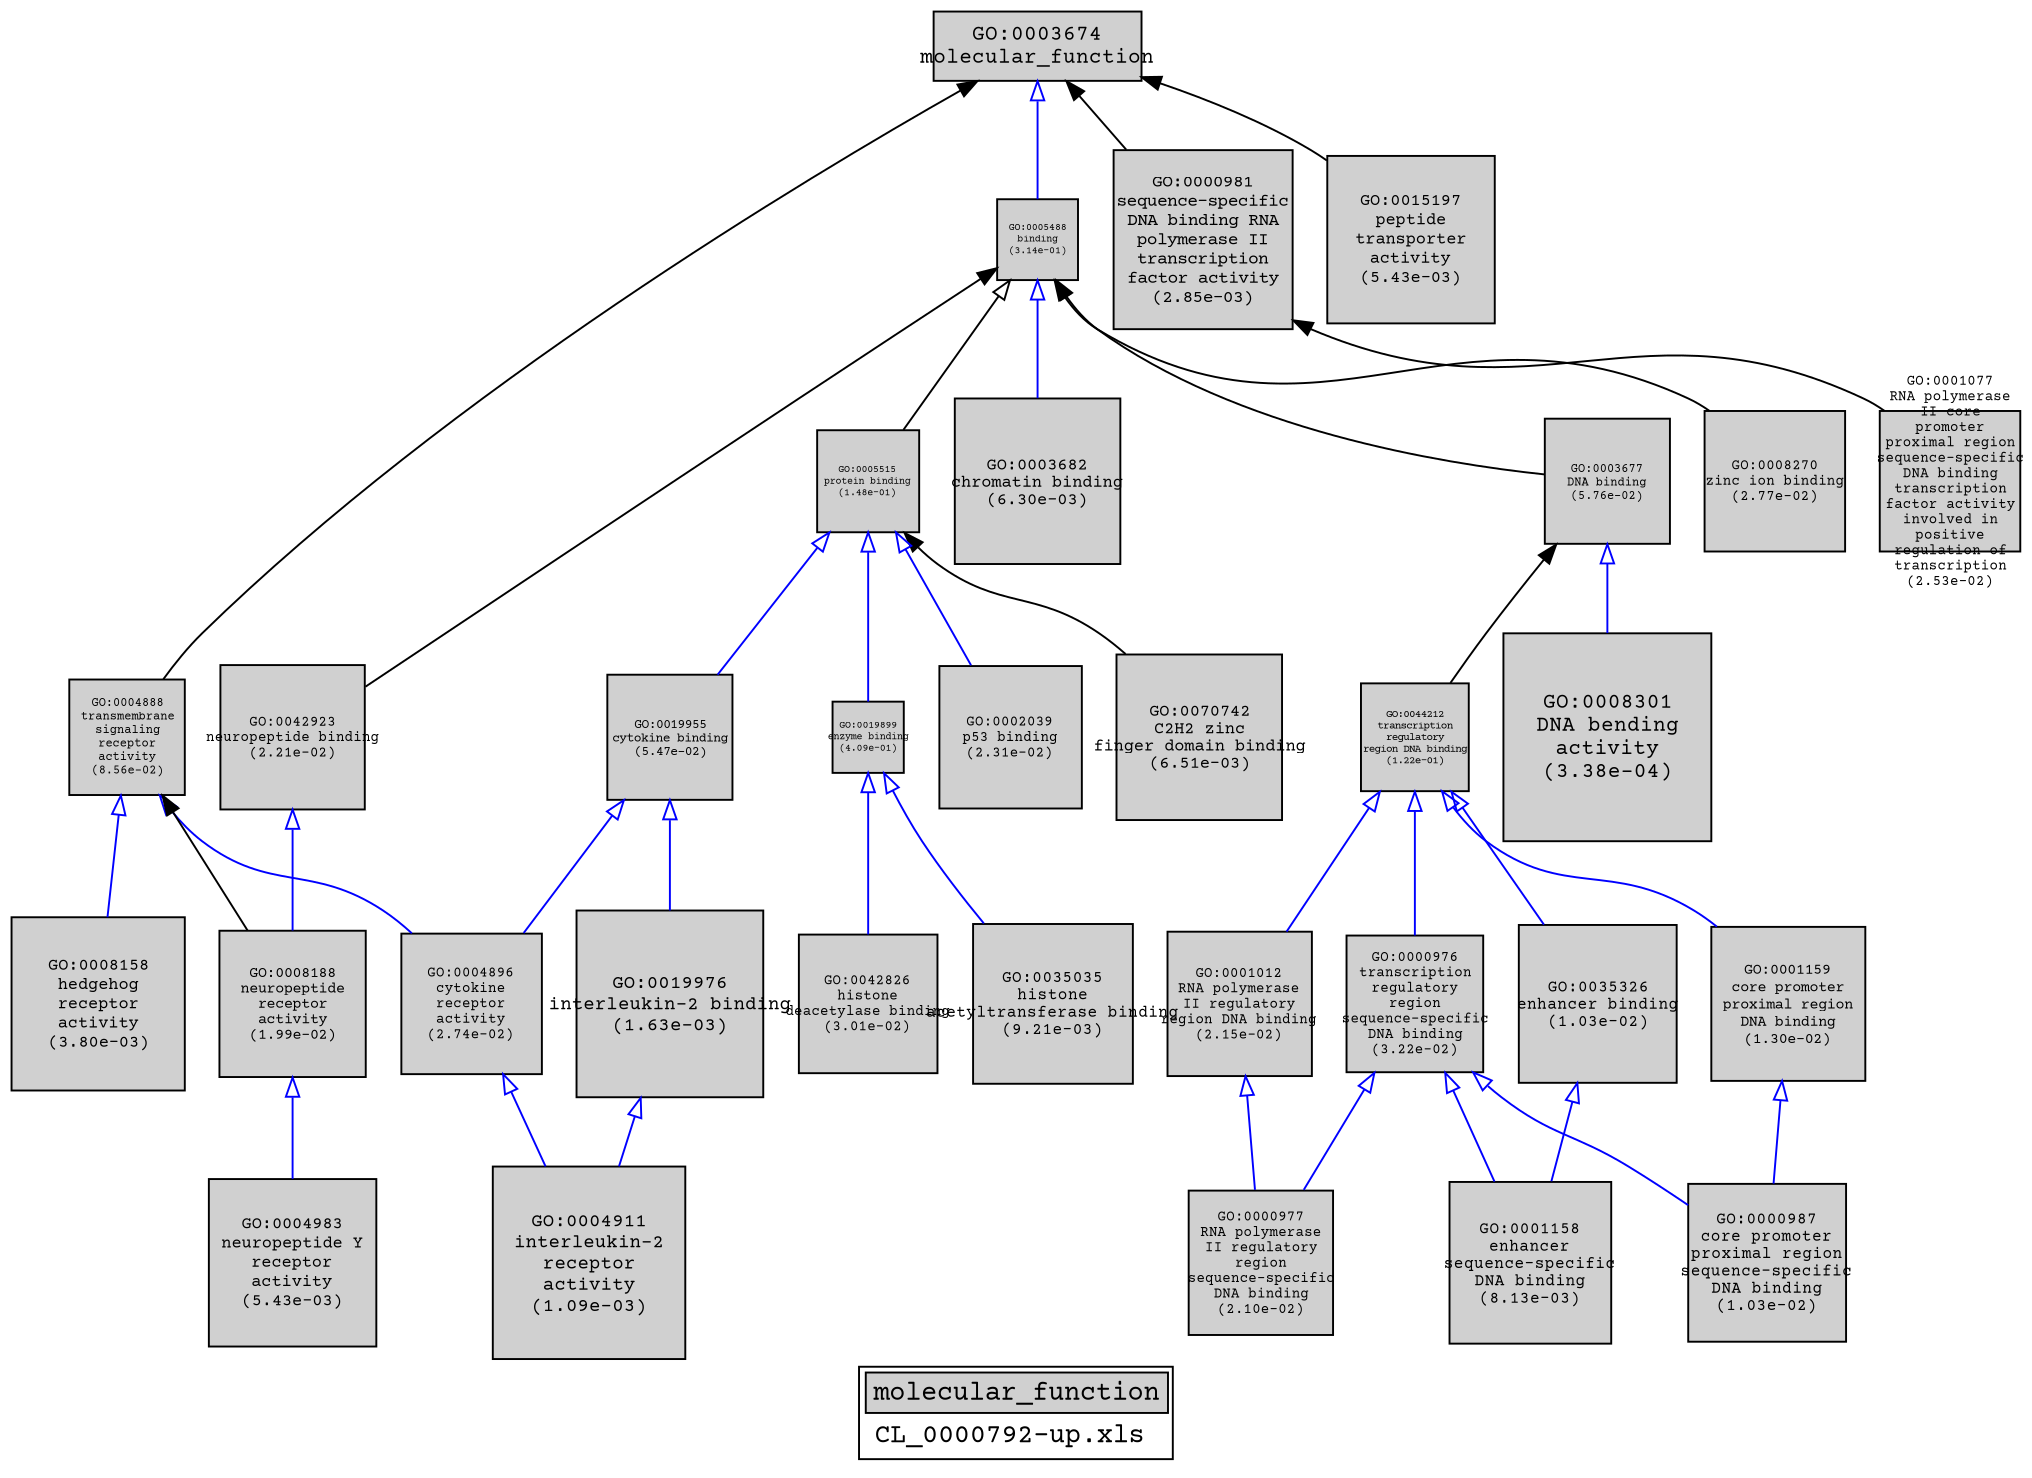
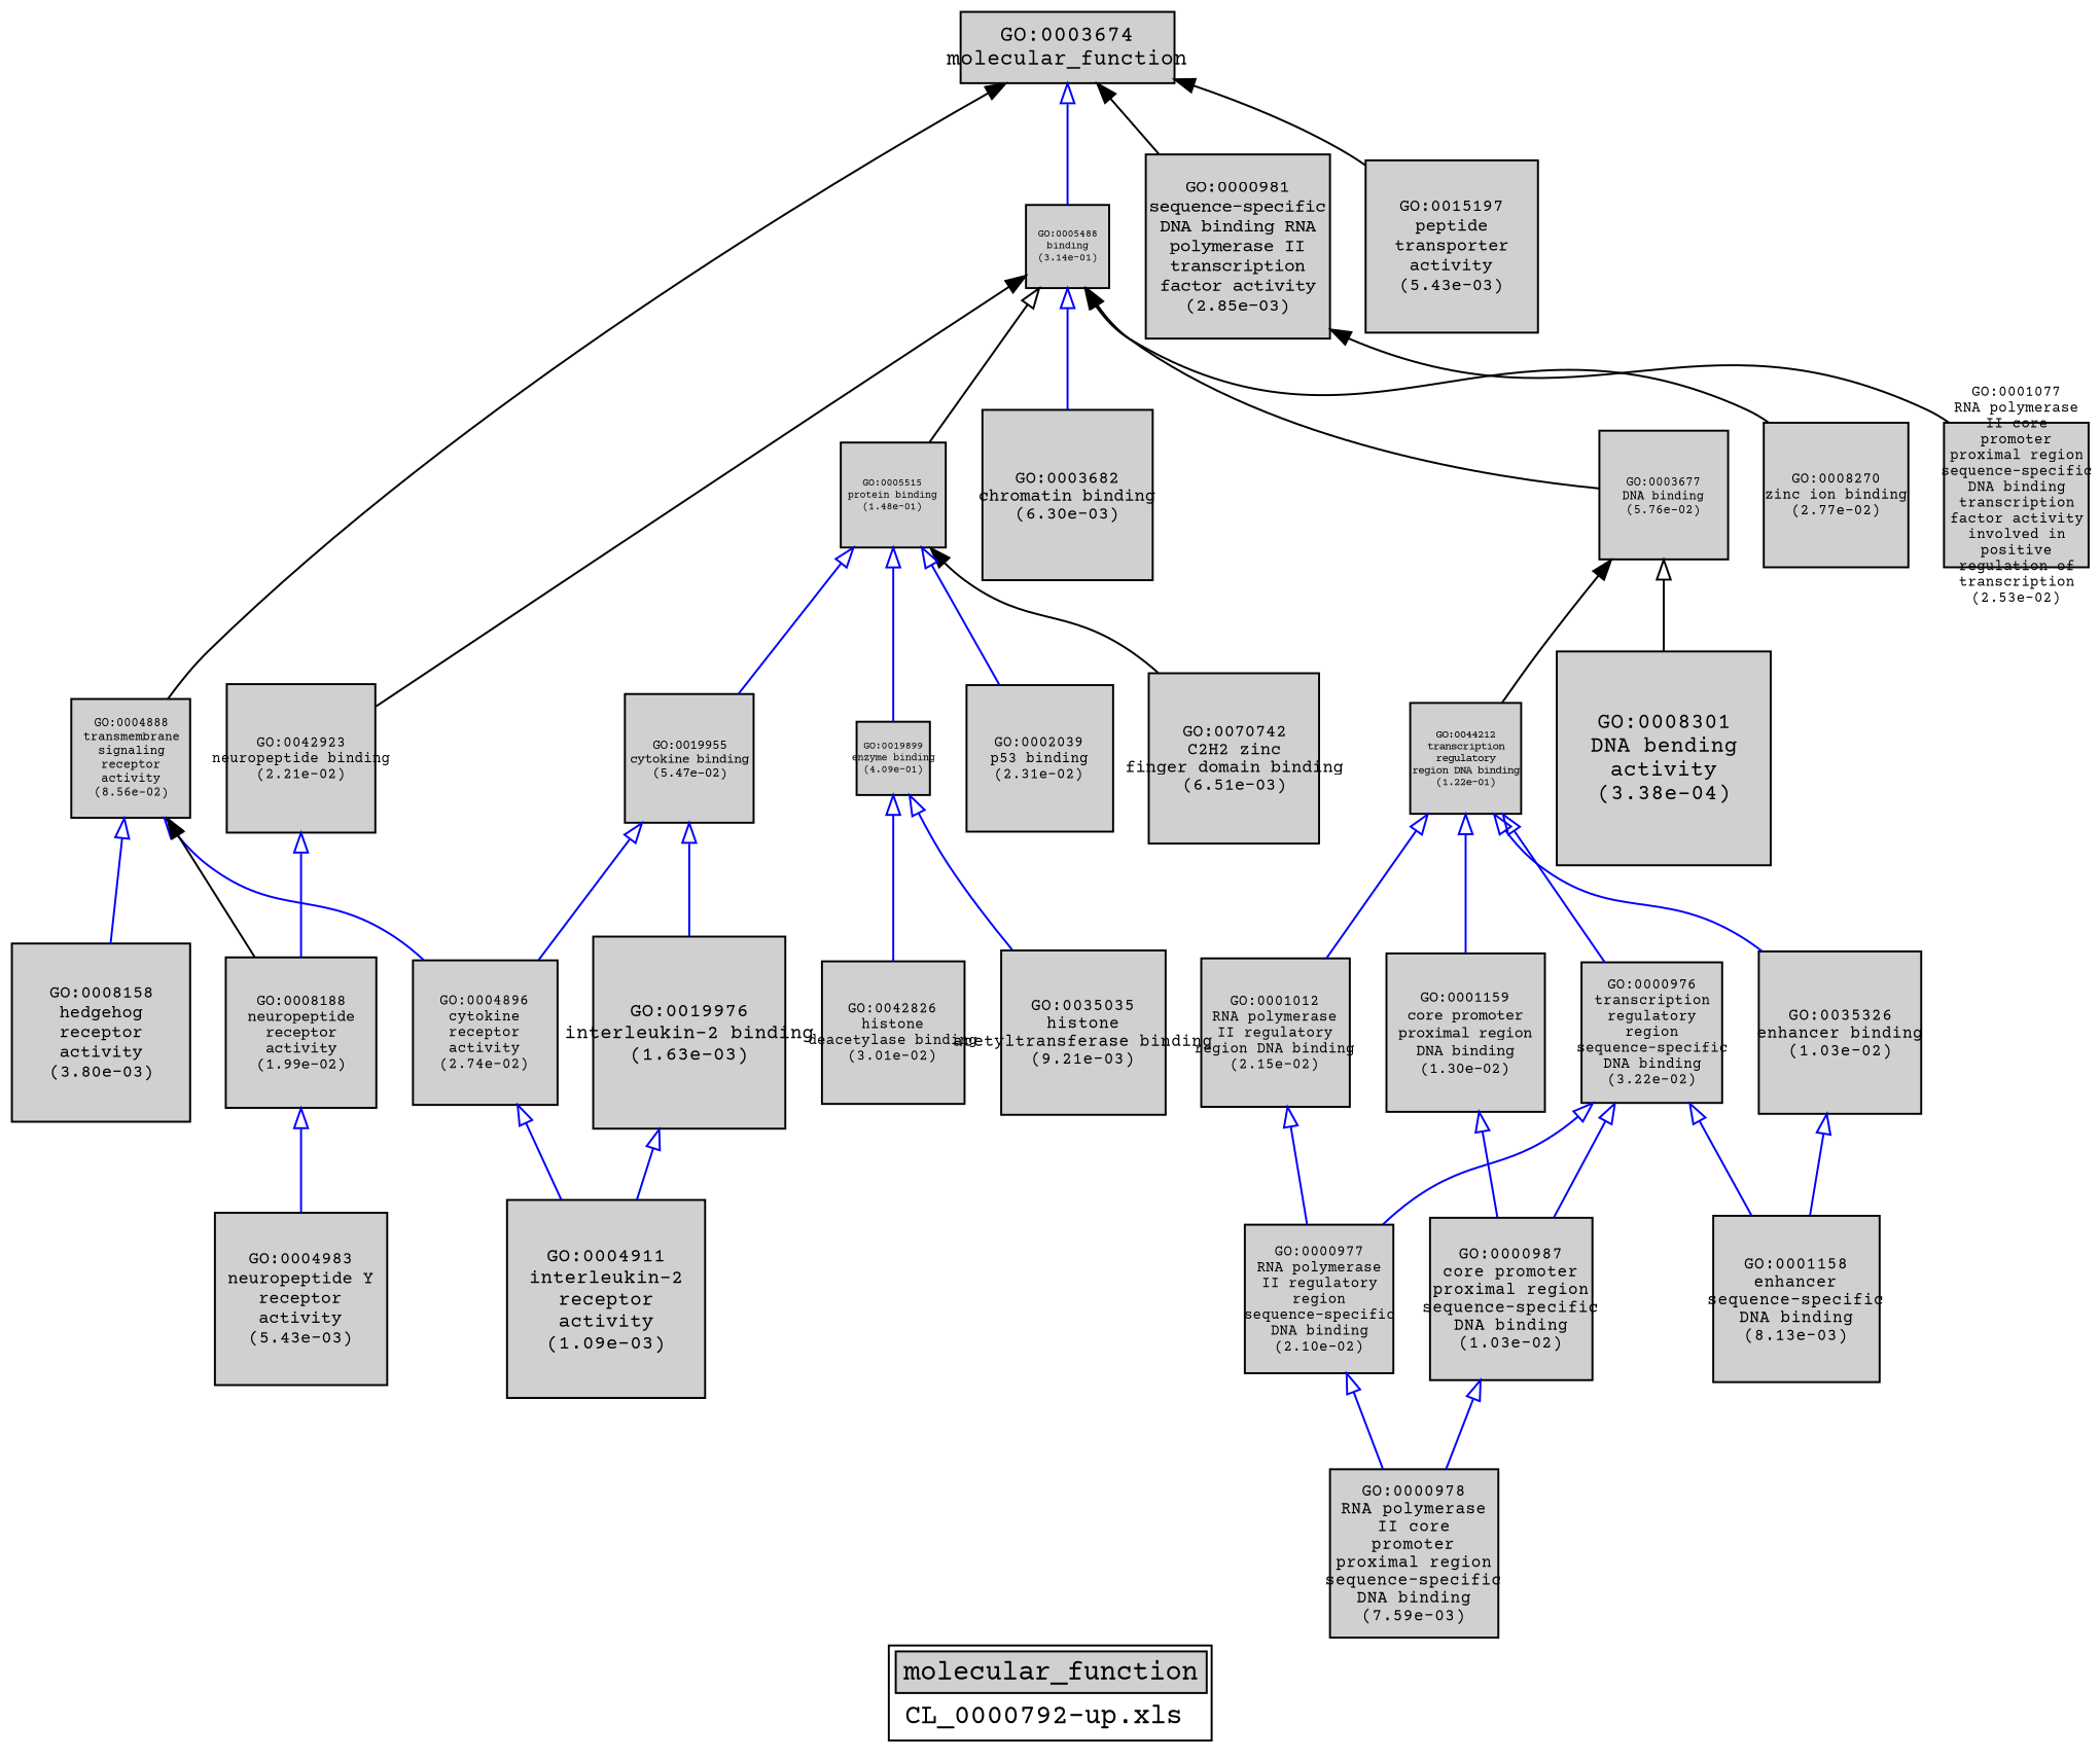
  digraph {
    bgcolor="#FFFFFF"
    fontname="Courier Prime"
    label=<<TABLE COLOR="black" BGCOLOR="white"><TR><TD COLSPAN="2" BGCOLOR="#D0D0D0"><FONT COLOR="black">molecular_function</FONT></TD></TR><TR><TD BORDER="0">CL_0000792-up.xls</TD></TR></TABLE>>
    node [color=black fillcolor="#D0D0D0" fixedsize=true fontcolor=black fontname="Courier Prime" fontsize=8.73621582028 shape=box style=filled]
    edge [arrowtail=empty color=blue dir=back fontname="Courier Prime" weight=5.0]
+   n1 [fontsize=8.45257193937 height=1.17396832491 label=<<TABLE BORDER="0"><TR><TD>GO:0000978<BR/>RNA polymerase<BR/>II core<BR/>promoter<BR/>proximal region<BR/>sequence-specific<BR/>DNA binding<BR/>(7.59e-03)</TD></TR></TABLE>> width=1.17396832491]
    n2 [fontsize=7.10336980268 height=0.986579139262 label=<<TABLE BORDER="0"><TR><TD>GO:0000976<BR/>transcription<BR/>regulatory<BR/>region<BR/>sequence-specific<BR/>DNA binding<BR/>(3.22e-02)</TD></TR></TABLE>> width=0.986579139262]
    n3 [fontsize=5.5720095128 height=0.773890210111 label=<<TABLE BORDER="0"><TR><TD>GO:0044212<BR/>transcription<BR/>regulatory<BR/>region DNA binding<BR/>(1.22e-01)</TD></TR></TABLE>> width=0.773890210111]
    n4 [fontsize=7.5020459091 height=1.04195082071 label=<<TABLE BORDER="0"><TR><TD>GO:0001012<BR/>RNA polymerase<BR/>II regulatory<BR/>region DNA binding<BR/>(2.15e-02)</TD></TR></TABLE>> width=1.04195082071]
    n5 [fontsize=9.25615133129 height=1.28557657379 label=<<TABLE BORDER="0"><TR><TD>GO:0000981<BR/>sequence-specific<BR/>DNA binding RNA<BR/>polymerase II<BR/>transcription<BR/>factor activity<BR/>(2.85e-03)</TD></TR></TABLE>> width=1.28557657379]
    n6 [height=1.21336330837 label=<<TABLE BORDER="0"><TR><TD>GO:0015197<BR/>peptide<BR/>transporter<BR/>activity<BR/>(5.43e-03)</TD></TR></TABLE>> width=1.21336330837]
    n7 [fontsize=7.17262878447 height=0.996198442287 label=<<TABLE BORDER="0"><TR><TD>GO:0042826<BR/>histone<BR/>deacetylase binding<BR/>(3.01e-02)</TD></TR></TABLE>> width=0.996198442287]
    n8 [fontsize=5.0 height=0.510480807709 label=<<TABLE BORDER="0"><TR><TD>GO:0019899<BR/>enzyme binding<BR/>(4.09e-01)</TD></TR></TABLE>> width=0.510480807709]
    n9 [fontsize=5.3204223318 height=0.738947546083 label=<<TABLE BORDER="0"><TR><TD>GO:0005515<BR/>protein binding<BR/>(1.48e-01)</TD></TR></TABLE>> width=0.738947546083]
    n10 [fontsize=8.186923263 height=1.13707267542 label=<<TABLE BORDER="0"><TR><TD>GO:0035326<BR/>enhancer binding<BR/>(1.03e-02)</TD></TR></TABLE>> width=1.13707267542]
    n11 [fontsize=8.186923263 height=1.13707267542 label=<<TABLE BORDER="0"><TR><TD>GO:0000987<BR/>core promoter<BR/>proximal region<BR/>sequence-specific<BR/>DNA binding<BR/>(1.03e-02)</TD></TR></TABLE>> width=1.13707267542]
    n12 [fontsize=8.61172598426 height=1.19607305337 label=<<TABLE BORDER="0"><TR><TD>GO:0003682<BR/>chromatin binding<BR/>(6.30e-03)</TD></TR></TABLE>> width=1.19607305337]
    n13 [fontsize=7.26556165479 height=1.00910578539 label=<<TABLE BORDER="0"><TR><TD>GO:0004896<BR/>cytokine<BR/>receptor<BR/>activity<BR/>(2.74e-02)</TD></TR></TABLE>> width=1.00910578539]
    n14 [fontsize=7.52629630628 height=1.04531893143 label=<<TABLE BORDER="0"><TR><TD>GO:0000977<BR/>RNA polymerase<BR/>II regulatory<BR/>region<BR/>sequence-specific<BR/>DNA binding<BR/>(2.10e-02)</TD></TR></TABLE>> width=1.04531893143]
    n15 [fontsize=6.01970635454 height=0.836070327019 label=<<TABLE BORDER="0"><TR><TD>GO:0004888<BR/>transmembrane<BR/>signaling<BR/>receptor<BR/>activity<BR/>(8.56e-02)</TD></TR></TABLE>> width=0.836070327019]
    n16 [fontsize=9.98402475636 height=1.38667010505 label=<<TABLE BORDER="0"><TR><TD>GO:0004911<BR/>interleukin-2<BR/>receptor<BR/>activity<BR/>(1.09e-03)</TD></TR></TABLE>> width=1.38667010505]
    n17 [fontsize=6.4800440752 height=0.900006121556 label=<<TABLE BORDER="0"><TR><TD>GO:0003677<BR/>DNA binding<BR/>(5.76e-02)</TD></TR></TABLE>> width=0.900006121556]
    n18 [fontsize=7.47832429263 height=1.03865615175 label=<<TABLE BORDER="0"><TR><TD>GO:0042923<BR/>neuropeptide binding<BR/>(2.21e-02)</TD></TR></TABLE>> width=1.03865615175]
    n19 [fontsize=8.28462641841 height=1.15064255811 label=<<TABLE BORDER="0"><TR><TD>GO:0035035<BR/>histone<BR/>acetyltransferase binding<BR/>(9.21e-03)</TD></TR></TABLE>> width=1.15064255811]
    n20 [fontsize=8.39326422923 height=1.16573114295 label=<<TABLE BORDER="0"><TR><TD>GO:0001158<BR/>enhancer<BR/>sequence-specific<BR/>DNA binding<BR/>(8.13e-03)</TD></TR></TABLE>> width=1.16573114295]
    n21 [fontsize=10.8 height=1.5 label=<<TABLE BORDER="0"><TR><TD>GO:0008301<BR/>DNA bending<BR/>activity<BR/>(3.38e-04)</TD></TR></TABLE>> width=1.5]
    n22 [fontsize=7.25487605996 height=1.00762167499 label=<<TABLE BORDER="0"><TR><TD>GO:0008270<BR/>zinc ion binding<BR/>(2.77e-02)</TD></TR></TABLE>> width=1.00762167499]
    n23 [fontsize=5.0 height=0.578872227395 label=<<TABLE BORDER="0"><TR><TD>GO:0005488<BR/>binding<BR/>(3.14e-01)</TD></TR></TABLE>> width=0.578872227395]
    n24 [height=1.21336330837 label=<<TABLE BORDER="0"><TR><TD>GO:0004983<BR/>neuropeptide Y<BR/>receptor<BR/>activity<BR/>(5.43e-03)</TD></TR></TABLE>> width=1.21336330837]
    n25 [fontsize=8.58364972716 height=1.19217357322 label=<<TABLE BORDER="0"><TR><TD>GO:0070742<BR/>C2H2 zinc<BR/>finger domain binding<BR/>(6.51e-03)</TD></TR></TABLE>> width=1.19217357322]
    n26 [fontsize=9.0274018539 height=1.25380581304 label=<<TABLE BORDER="0"><TR><TD>GO:0008158<BR/>hedgehog<BR/>receptor<BR/>activity<BR/>(3.80e-03)</TD></TR></TABLE>> width=1.25380581304]
    n27 [fontsize=7.57649011537 height=1.0522902938 label=<<TABLE BORDER="0"><TR><TD>GO:0008188<BR/>neuropeptide<BR/>receptor<BR/>activity<BR/>(1.99e-02)</TD></TR></TABLE>> width=1.0522902938]
    n28 [fontsize=6.53863348647 height=0.908143539788 label=<<TABLE BORDER="0"><TR><TD>GO:0019955<BR/>cytokine binding<BR/>(5.47e-02)</TD></TR></TABLE>> width=0.908143539788]
    n29 [fontsize=7.97798857903 height=1.10805396931 label=<<TABLE BORDER="0"><TR><TD>GO:0001159<BR/>core promoter<BR/>proximal region<BR/>DNA binding<BR/>(1.30e-02)</TD></TR></TABLE>> width=1.10805396931]
    n30 [fontsize=7.43237178944 height=1.03227385964 label=<<TABLE BORDER="0"><TR><TD>GO:0002039<BR/>p53 binding<BR/>(2.31e-02)</TD></TR></TABLE>> width=1.03227385964]
    n31 [fontsize=7.34584594008 height=1.02025638057 label=<<TABLE BORDER="0"><TR><TD>GO:0001077<BR/>RNA polymerase<BR/>II core<BR/>promoter<BR/>proximal region<BR/>sequence-specific<BR/>DNA binding<BR/>transcription<BR/>factor activity<BR/>involved in<BR/>positive<BR/>regulation of<BR/>transcription<BR/>(2.53e-02)</TD></TR></TABLE>> width=1.02025638057]
    n32 [fontsize=10.8 label=<<TABLE BORDER="0"><TR><TD>GO:0003674<BR/>molecular_function</TD></TR></TABLE>> width=1.5]
    n33 [fontsize=9.68464479164 height=1.34508955439 label=<<TABLE BORDER="0"><TR><TD>GO:0019976<BR/>interleukin-2 binding<BR/>(1.63e-03)</TD></TR></TABLE>> width=1.34508955439]
    subgraph sub_1 {
+     n1
      n2
      n3
      n4
      n5
      n6
      n7
      n8
      n9
      n10
      n11
      n12
      n13
      n14
      n15
      n16
      n17
      n18
      n19
      n20
      n21
      n22
      n23
      n24
      n25
      n26
      n27
      n28
      n29
      n30
      n31
      n32
      n33
    }
    subgraph sub_2 {
      n5
      n6
      n22
      n25
      n31
      subgraph sub_3 {
        subgraph sub_4 {
        }
        subgraph sub_5 {
        }
      }
      subgraph sub_6 {
      }
      subgraph sub_7 {
+       n1
        n2
        n3
        n4
        n7
        n8
        n9
        n10
        n11
        n12
        n13
        n14
        n15
        n16
        n17
        n18
        n19
        n20
        n21
        n23
        n24
        n26
        n27
        n28
        n29
        n30
        n32
        n33
      }
    }
    n2 -> n11
    n2 -> n14
    n2 -> n20
    n3 -> n2
    n3 -> n4
    n3 -> n10
    n3 -> n29
    n4 -> n14
    n5 -> n31 [weight=1 arrowtail="" color=""]
    n8 -> n7
    n8 -> n19
    n9 -> n8
    n9 -> n25 [weight=1 arrowtail="" color=""]
    n9 -> n28
    n9 -> n30
    n10 -> n20
+   n11 -> n1
    n13 -> n16
+   n14 -> n1
    n15 -> n13
    n15 -> n26
    n15 -> n27 [weight=1 arrowtail="" color=""]
    n17 -> n3 [weight=1 arrowtail="" color=""]
-   n17 -> n21
+   n17 -> n21 [color=black]
    n18 -> n27
    n23 -> n9 [color=black]
    n23 -> n12
    n23 -> n17 [weight=1 arrowtail="" color=""]
    n23 -> n18 [weight=1 arrowtail="" color=""]
    n23 -> n22 [weight=1 arrowtail="" color=""]
    n27 -> n24
    n28 -> n13
    n28 -> n33
    n29 -> n11
    n32 -> n5 [weight=1 arrowtail="" color=""]
    n32 -> n6 [weight=1 arrowtail="" color=""]
    n32 -> n15 [weight=1 arrowtail="" color=""]
    n32 -> n23
    n33 -> n16
  }
